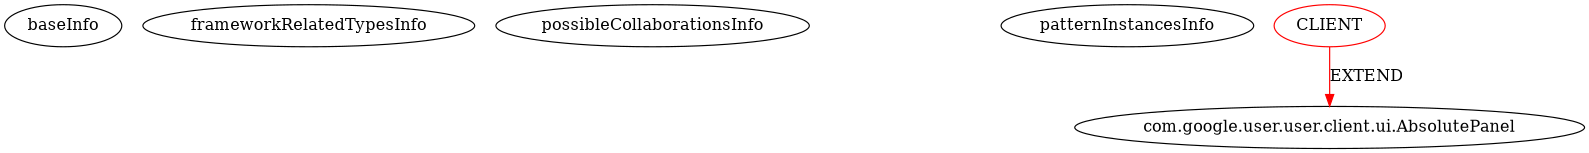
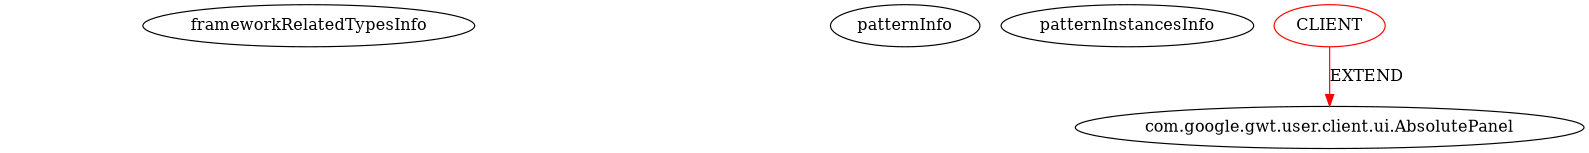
  digraph {
-   baseInfo [category=pattern graphId=160 isAnonymous=false possibleRelation=false]
    frameworkRelatedTypesInfo [0="com.google.gwt.user.client.ui.AbsolutePanel"]
-   possibleCollaborationsInfo
+   patternInfo [frequency=2.0 patternRootClient=0]
    patternInstancesInfo [0="MainMain-ChatCafeine~/MainMain-ChatCafeine/ChatCafeine-master/ChatCafeine/src/sources/client/vue/profil/FichePan.java~FichePan~276" 1="MainMain-ChatCafeine~/MainMain-ChatCafeine/ChatCafeine-master/ChatCafeine/src/sources/client/vue/coffeeRoom/VueSalle.java~Case~243"]
-   n6 [isFrameworkType=false label="com.google.user.user.client.ui.AbsolutePanel" vertexType=FRAMEWORK_CLASS_TYPE]
+   n6 [isFrameworkType=false label="com.google.gwt.user.client.ui.AbsolutePanel" vertexType=FRAMEWORK_CLASS_TYPE]
    n7 [color=red isFrameworkType=false label=CLIENT vertexType=ROOT_CLIENT_CLASS_DECLARATION]
    n7 -> n6 [color=red label=EXTEND]
  }
